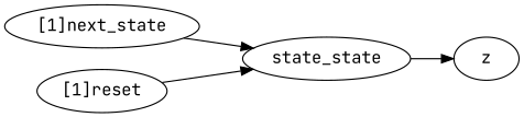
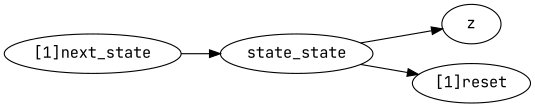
  strict digraph {
    fontname="JetBrains Mono"
    rankdir=LR
    node [fontname="JetBrains Mono"]
    edge [fontname="JetBrains Mono"]
    "[1]next_state" [complexity=5 importance=0.833333413922 rank=0.166666682784]
    n2 [complexity=3 importance=0.666666827844 label=state_state rank=0.222222275948]
    z [complexity=0 importance=0.333333258136 rank=0.0]
    "[1]reset" [complexity=4 importance=1.50000024177 rank=0.375000060441]
    "[1]next_state" -> n2
    n2 -> z
-   "[1]reset" -> n2
+   n2 -> "[1]reset"
  }
